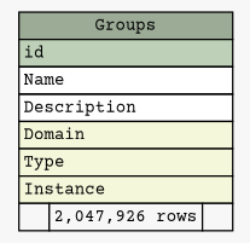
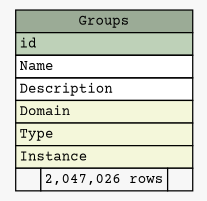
  digraph {
    bgcolor="#f7f7f7"
    fontname="Courier Prime"
    fontsize=11
    nodesep=0.18
    rankdir=RL
    ranksep=0.46
-   n1 [fontname="Courier Prime" fontsize=11 label=<     <TABLE BORDER="0" CELLBORDER="1" CELLSPACING="0" BGCOLOR="#ffffff">       <TR><TD COLSPAN="3" BGCOLOR="#9bab96" ALIGN="CENTER">Groups</TD></TR>       <TR><TD PORT="id" COLSPAN="3" BGCOLOR="#bed1b8" ALIGN="LEFT">id</TD></TR>       <TR><TD PORT="Name" COLSPAN="3" ALIGN="LEFT">Name</TD></TR>       <TR><TD PORT="Description" COLSPAN="3" ALIGN="LEFT">Description</TD></TR>       <TR><TD PORT="Domain" COLSPAN="3" BGCOLOR="#f4f7da" ALIGN="LEFT">Domain</TD></TR>       <TR><TD PORT="Type" COLSPAN="3" BGCOLOR="#f4f7da" ALIGN="LEFT">Type</TD></TR>       <TR><TD PORT="Instance" COLSPAN="3" BGCOLOR="#f4f7da" ALIGN="LEFT">Instance</TD></TR>       <TR><TD ALIGN="LEFT" BGCOLOR="#f7f7f7">  </TD><TD ALIGN="RIGHT" BGCOLOR="#f7f7f7">2,047,926 rows</TD><TD ALIGN="RIGHT" BGCOLOR="#f7f7f7">  </TD></TR>     </TABLE>> shape=plaintext]
+   n1 [fontname="Courier Prime" fontsize=11 label=<     <TABLE BORDER="0" CELLBORDER="1" CELLSPACING="0" BGCOLOR="#ffffff">       <TR><TD COLSPAN="3" BGCOLOR="#9bab96" ALIGN="CENTER">Groups</TD></TR>       <TR><TD PORT="id" COLSPAN="3" BGCOLOR="#bed1b8" ALIGN="LEFT">id</TD></TR>       <TR><TD PORT="Name" COLSPAN="3" ALIGN="LEFT">Name</TD></TR>       <TR><TD PORT="Description" COLSPAN="3" ALIGN="LEFT">Description</TD></TR>       <TR><TD PORT="Domain" COLSPAN="3" BGCOLOR="#f4f7da" ALIGN="LEFT">Domain</TD></TR>       <TR><TD PORT="Type" COLSPAN="3" BGCOLOR="#f4f7da" ALIGN="LEFT">Type</TD></TR>       <TR><TD PORT="Instance" COLSPAN="3" BGCOLOR="#f4f7da" ALIGN="LEFT">Instance</TD></TR>       <TR><TD ALIGN="LEFT" BGCOLOR="#f7f7f7">  </TD><TD ALIGN="RIGHT" BGCOLOR="#f7f7f7">2,047,026 rows</TD><TD ALIGN="RIGHT" BGCOLOR="#f7f7f7">  </TD></TR>     </TABLE>> shape=plaintext]
  }
